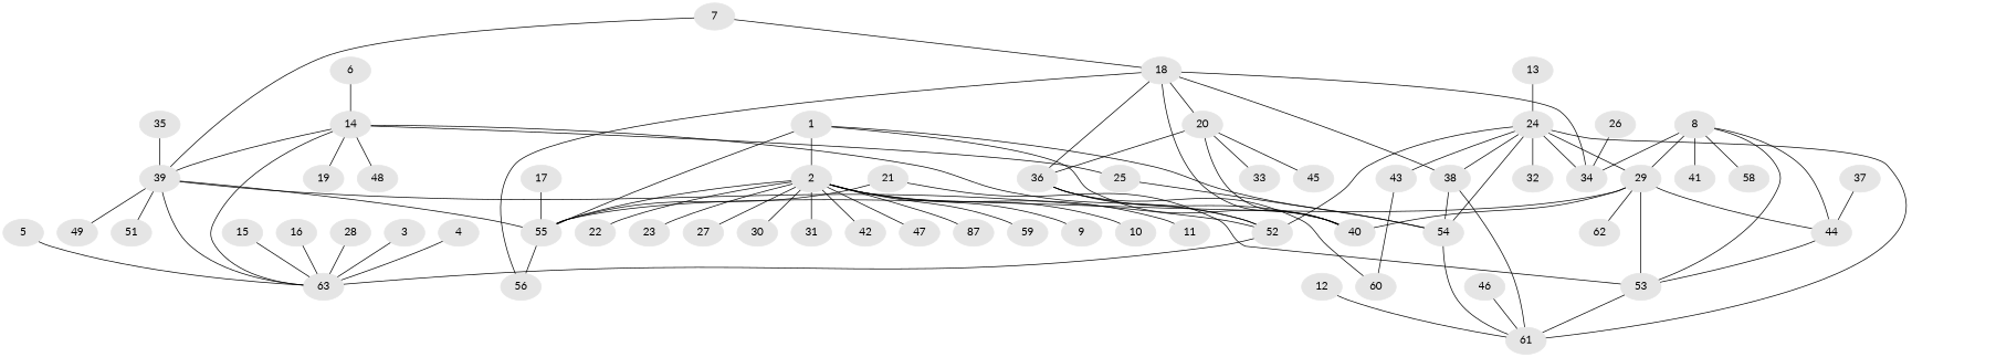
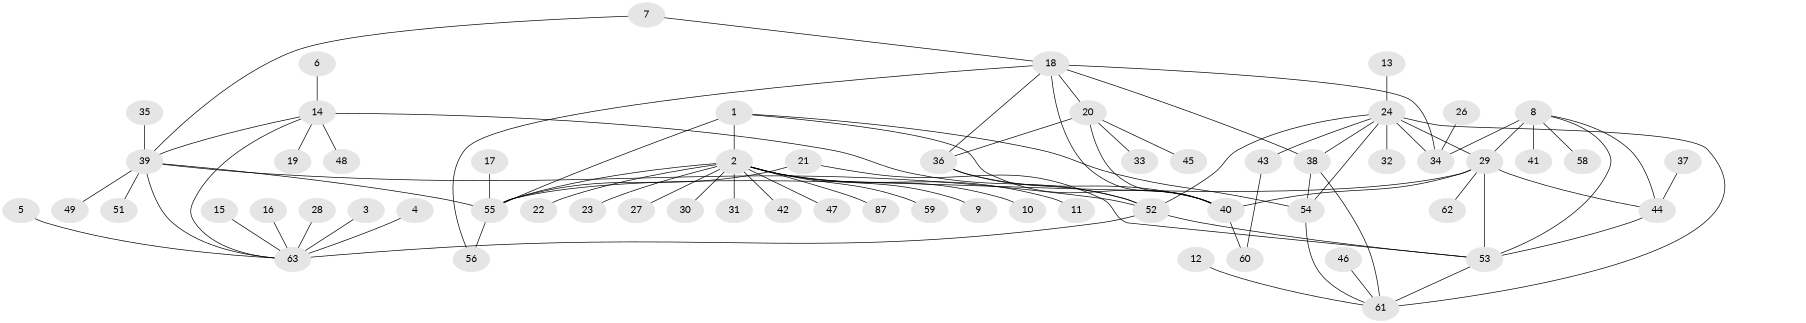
  graph {
    fontname=Lato
    node [color=gray90 fontname=Lato style=filled]
    edge [fontname=Lato weight=1.0]
    1
    2
    40
    54
    55
    9
    10
    11
    22
    23
    27
    30
    31
    42
    47
    n16 [label=87]
    59
    61
    56
    3
    63
    4
    5
    6
    14
    39
    19
-   25
    48
    52
    7
    18
    34
    20
    36
    38
    49
    51
    8
    29
    41
    44
    53
    58
    62
    12
    13
    24
    32
    43
    15
    16
    17
    33
    45
    60
    21
    26
    28
    35
    37
    46
    1 -- 2 [weight=4.0]
    1 -- 40
    1 -- 54
    1 -- 55
    2 -- 55 [weight=4.0]
    2 -- 9
    2 -- 10
    2 -- 11
    2 -- 22
    2 -- 23
    2 -- 27
    2 -- 30
    2 -- 31
    2 -- 42
    2 -- 47
    2 -- n16
    2 -- 59
    54 -- 61 [weight=3.0]
    55 -- 56
    3 -- 63
    4 -- 63
    5 -- 63
    6 -- 14
    14 -- 63 [weight=2.0]
    14 -- 39
    14 -- 19
-   14 -- 25
    14 -- 48
    14 -- 52 [weight=2.0]
    39 -- 55
    39 -- 63 [weight=2.0]
    39 -- 52 [weight=2.0]
    39 -- 49
    39 -- 51
-   25 -- 54
    52 -- 63 [weight=4.0]
+   52 -- 53
    7 -- 39
    7 -- 18
    18 -- 40 [weight=4.0]
    18 -- 56
    18 -- 34
    18 -- 20 [weight=2.0]
    18 -- 36 [weight=2.0]
    18 -- 38 [weight=2.0]
    20 -- 40 [weight=2.0]
    20 -- 36
    20 -- 33
    20 -- 45
    36 -- 40 [weight=2.0]
    36 -- 52
-   36 -- 60
+   40 -- 60
    38 -- 54
    38 -- 61 [weight=3.0]
    8 -- 34
    8 -- 29 [weight=4.0]
    8 -- 41
    8 -- 44 [weight=2.0]
    8 -- 53 [weight=2.0]
    8 -- 58
    29 -- 40
    29 -- 55
    29 -- 44 [weight=2.0]
    29 -- 53 [weight=2.0]
    29 -- 62
    44 -- 53
    53 -- 61
    12 -- 61
    13 -- 24
    24 -- 54
    24 -- 61 [weight=3.0]
    24 -- 52
    24 -- 34
    24 -- 38
    24 -- 29
    24 -- 32
    24 -- 43
    43 -- 60
    15 -- 63
    16 -- 63
    17 -- 55
    21 -- 55
    21 -- 53
    26 -- 34
    28 -- 63
    35 -- 39
    37 -- 44
    46 -- 61
  }
